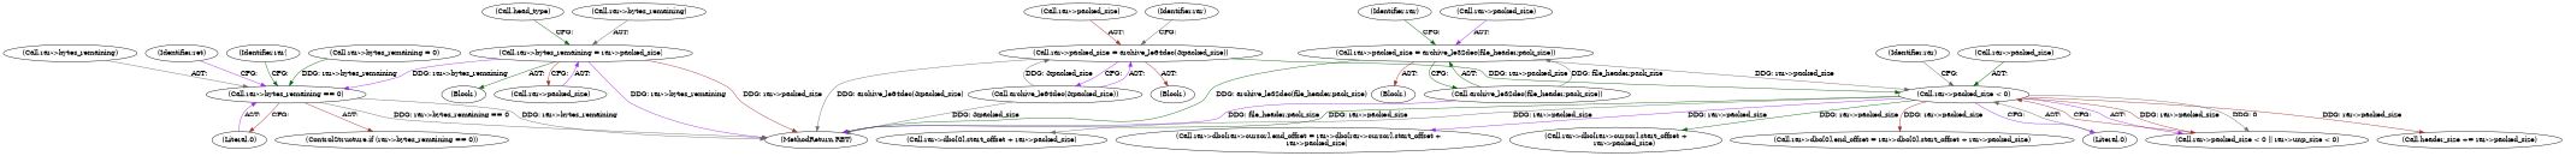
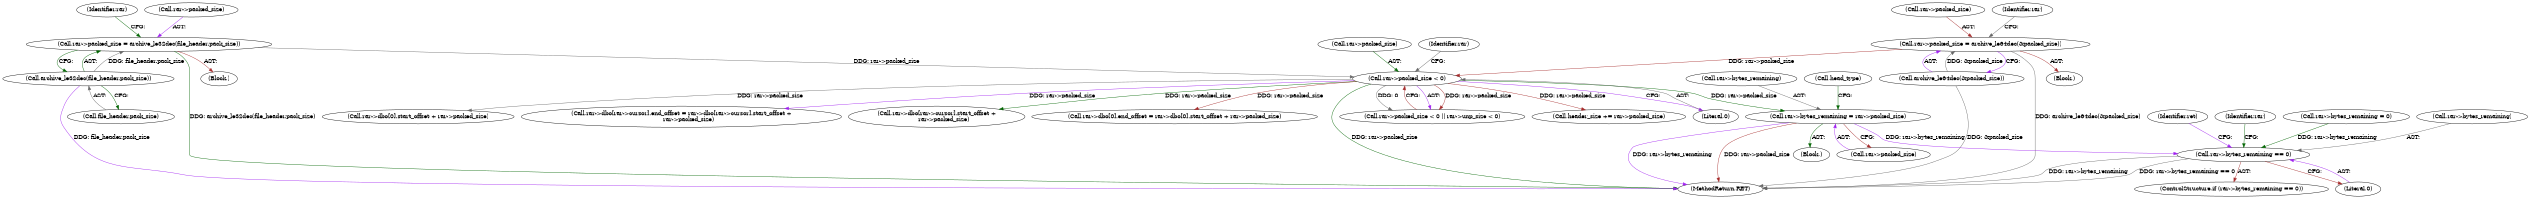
  digraph {
    edge [color=gray40]
    n1 [label="(Call,rar->bytes_remaining = rar->packed_size)"]
    n2 [label="(Call,rar->bytes_remaining == 0)"]
    n3 [label="(Block,)"]
    n4 [label="(MethodReturn,RET)"]
    n5 [label="(Call,rar->packed_size)"]
    n6 [label="(Literal,0)"]
    n7 [label="(ControlStructure,if (rar->bytes_remaining == 0))"]
    n8 [label="(Call,rar->packed_size < 0)"]
    n9 [label="(Call,header_size += rar->packed_size)"]
    n10 [label="(Literal,0)"]
    n11 [label="(Call,rar->dbo[0].start_offset + rar->packed_size)"]
    n12 [label="(Call,rar->packed_size < 0 || rar->unp_size < 0)"]
    n13 [label="(Call,rar->dbo[rar->cursor].end_offset = rar->dbo[rar->cursor].start_offset +\n        rar->packed_size)"]
    n14 [label="(Call,rar->dbo[rar->cursor].start_offset +\n        rar->packed_size)"]
    n15 [label="(Call,rar->dbo[0].end_offset = rar->dbo[0].start_offset + rar->packed_size)"]
    n16 [label="(Call,rar->packed_size = archive_le64dec(&packed_size))"]
    n17 [label="(Call,archive_le64dec(&packed_size))"]
    n18 [label="(Block,)"]
    n19 [label="(Call,rar->packed_size = archive_le32dec(file_header.pack_size))"]
    n20 [label="(Call,archive_le32dec(file_header.pack_size))"]
    n21 [label="(Block,)"]
+   n22 [label="(Call,file_header.pack_size)"]
    n23 [label="(Identifier,ret)"]
    n24 [label="(Identifier,rar)"]
    n25 [label="(Identifier,rar)"]
    n26 [label="(Call,rar->packed_size)"]
    n27 [label="(Identifier,rar)"]
    n28 [label="(Call,rar->packed_size)"]
    n29 [label="(Call,rar->packed_size)"]
    n30 [label="(Identifier,rar)"]
    n31 [label="(Call,head_type)"]
    n32 [label="(Call,rar->bytes_remaining = 0)"]
    n33 [label="(Call,rar->bytes_remaining)"]
    n34 [label="(Call,rar->bytes_remaining)"]
    n1 -> n2 [color=purple label="DDG: rar->bytes_remaining"]
    n1 -> n3 [color=darkgreen label="AST: "]
    n1 -> n4 [color=purple label="DDG: rar->bytes_remaining"]
    n1 -> n4 [color=brown label="DDG: rar->packed_size"]
    n1 -> n5 [color=brown label="CFG: "]
    n2 -> n4 [label="DDG: rar->bytes_remaining"]
    n2 -> n4 [label="DDG: rar->bytes_remaining == 0"]
    n2 -> n6 [color=brown label="CFG: "]
    n2 -> n7 [color=brown label="AST: "]
    n5 -> n1 [color=purple label="AST: "]
    n6 -> n2 [color=purple label="AST: "]
+   n8 -> n1 [color=darkgreen label="DDG: rar->packed_size"]
    n8 -> n4 [color=darkgreen label="DDG: rar->packed_size"]
    n8 -> n9 [color=brown label="DDG: rar->packed_size"]
    n8 -> n10 [color=purple label="CFG: "]
    n8 -> n11 [label="DDG: rar->packed_size"]
    n8 -> n12 [color=purple label="AST: "]
    n8 -> n12 [color=brown label="DDG: rar->packed_size"]
    n8 -> n12 [label="DDG: 0"]
    n8 -> n13 [color=purple label="DDG: rar->packed_size"]
    n8 -> n14 [color=darkgreen label="DDG: rar->packed_size"]
    n8 -> n15 [color=brown label="DDG: rar->packed_size"]
    n10 -> n8 [label="AST: "]
    n12 -> n8 [color=brown label="CFG: "]
    n16 -> n4 [label="DDG: archive_le64dec(&packed_size)"]
-   n16 -> n8 [color=darkgreen label="DDG: rar->packed_size"]
+   n16 -> n8 [color=brown label="DDG: rar->packed_size"]
    n16 -> n17 [color=purple label="CFG: "]
    n16 -> n18 [color=brown label="AST: "]
    n17 -> n4 [label="DDG: &packed_size"]
    n17 -> n16 [color=purple label="AST: "]
    n17 -> n16 [label="DDG: &packed_size"]
    n19 -> n4 [color=darkgreen label="DDG: archive_le32dec(file_header.pack_size)"]
    n19 -> n8 [label="DDG: rar->packed_size"]
    n19 -> n20 [color=darkgreen label="CFG: "]
    n19 -> n21 [color=brown label="AST: "]
    n20 -> n4 [color=purple label="DDG: file_header.pack_size"]
    n20 -> n19 [color=darkgreen label="AST: "]
    n20 -> n19 [label="DDG: file_header.pack_size"]
+   n20 -> n22 [color=darkgreen label="CFG: "]
+   n22 -> n20 [label="AST: "]
    n23 -> n2 [color=purple label="CFG: "]
    n24 -> n8 [label="CFG: "]
    n25 -> n19 [color=darkgreen label="CFG: "]
    n26 -> n16 [color=brown label="AST: "]
    n27 -> n2 [color=darkgreen label="CFG: "]
    n28 -> n8 [color=darkgreen label="AST: "]
    n29 -> n19 [color=purple label="AST: "]
    n30 -> n16 [label="CFG: "]
    n31 -> n1 [color=darkgreen label="CFG: "]
    n32 -> n2 [color=darkgreen label="DDG: rar->bytes_remaining"]
    n33 -> n2 [label="AST: "]
    n34 -> n1 [label="AST: "]
  }
